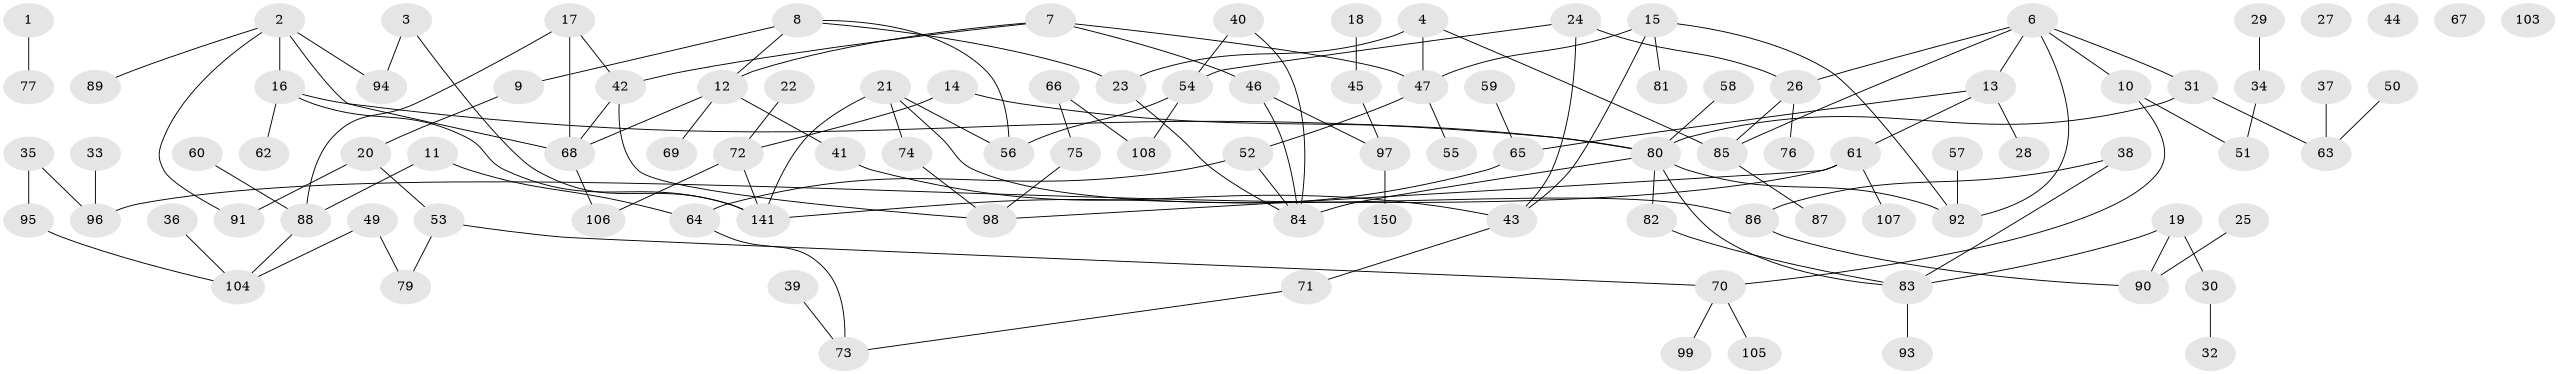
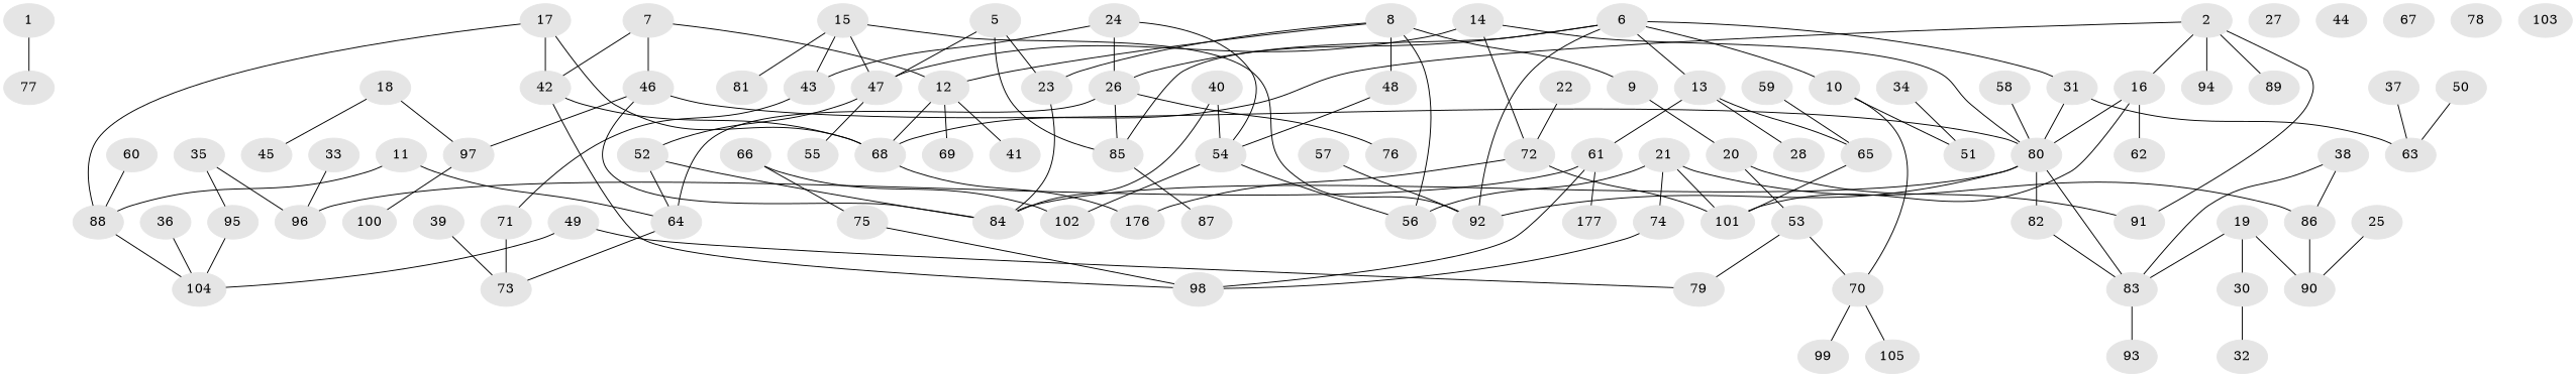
  graph {
    node [color=gray90 style=filled]
    1
    77
    88
    104
    2
    16
    68
    89
    91
    94
-   101 [label=141]
+   101
    80
    62
-   106
-   3
+   106 [label=176]
    60
-   5 [label=4]
+   5
    23
    47
    85
    84
    52
    55
    87
    6
    10
    13
    26
    31
    92
    51
    70
    28
    61
    65
    64
    76
    63
    7
    12
    42
    46
    41
    69
    98
    97
    8
    9
+   48
    56
    20
    54
    53
    99
    105
    11
    73
    43
    96
-   107
+   107 [label=177]
    14
    72
    83
    82
    15
    81
    71
    17
    18
    45
    19
    30
    90
    32
    93
    79
    21
    74
    86
    22
    24
-   102 [label=108]
+   102
    25
    27
-   29
    34
    33
    35
    95
    36
    37
    38
    39
    40
    44
-   100 [label=150]
+   100
    49
    50
    57
    58
    59
    66
    75
    67
+   78
    103
    1 -- 77
    88 -- 104
    2 -- 16
    2 -- 68
    2 -- 89
    2 -- 91
    2 -- 94
    16 -- 101
    16 -- 80
    16 -- 62
    68 -- 106
    80 -- 84
    80 -- 92
    80 -- 83
    80 -- 82
-   3 -- 94
-   3 -- 101
    60 -- 88
    5 -- 23
    5 -- 47
    5 -- 85
    23 -- 84
    47 -- 52
    47 -- 55
    85 -- 87
    52 -- 84
    52 -- 64
    6 -- 85
    6 -- 10
    6 -- 13
    6 -- 26
    6 -- 31
    6 -- 92
    10 -- 51
    10 -- 70
    13 -- 28
    13 -- 61
    13 -- 65
    26 -- 85
+   26 -- 64
    26 -- 76
    31 -- 80
    31 -- 63
    70 -- 99
    70 -- 105
    61 -- 98
    61 -- 96
    61 -- 107
    65 -- 101
    64 -- 73
-   7 -- 47
+   14 -- 47
    7 -- 12
    7 -- 42
    7 -- 46
    12 -- 68
    12 -- 41
    12 -- 69
    42 -- 68
    42 -- 98
+   46 -- 80
    46 -- 84
    46 -- 97
-   41 -- 43
    97 -- 100
    8 -- 23
    8 -- 12
    8 -- 9
+   8 -- 48
    8 -- 56
    9 -- 20
+   48 -- 54
    20 -- 91
    20 -- 53
    54 -- 56
    54 -- 102
    53 -- 70
    53 -- 79
    11 -- 88
    11 -- 64
    43 -- 71
    14 -- 80
    14 -- 72
    72 -- 101
    72 -- 106
    83 -- 93
    82 -- 83
    15 -- 47
    15 -- 92
    15 -- 43
    15 -- 81
    71 -- 73
    17 -- 88
    17 -- 68
    17 -- 42
    18 -- 45
-   45 -- 97
+   18 -- 97
    19 -- 83
    19 -- 30
    19 -- 90
    30 -- 32
    21 -- 101
    21 -- 56
    21 -- 74
    21 -- 86
    74 -- 98
    86 -- 90
    22 -- 72
    24 -- 26
    24 -- 54
    24 -- 43
    25 -- 90
-   29 -- 34
    34 -- 51
    33 -- 96
    35 -- 96
    35 -- 95
    95 -- 104
    36 -- 104
    37 -- 63
    38 -- 83
    38 -- 86
    39 -- 73
    40 -- 84
    40 -- 54
    49 -- 104
    49 -- 79
    50 -- 63
    57 -- 92
    58 -- 80
    59 -- 65
    66 -- 102
    66 -- 75
    75 -- 98
  }
